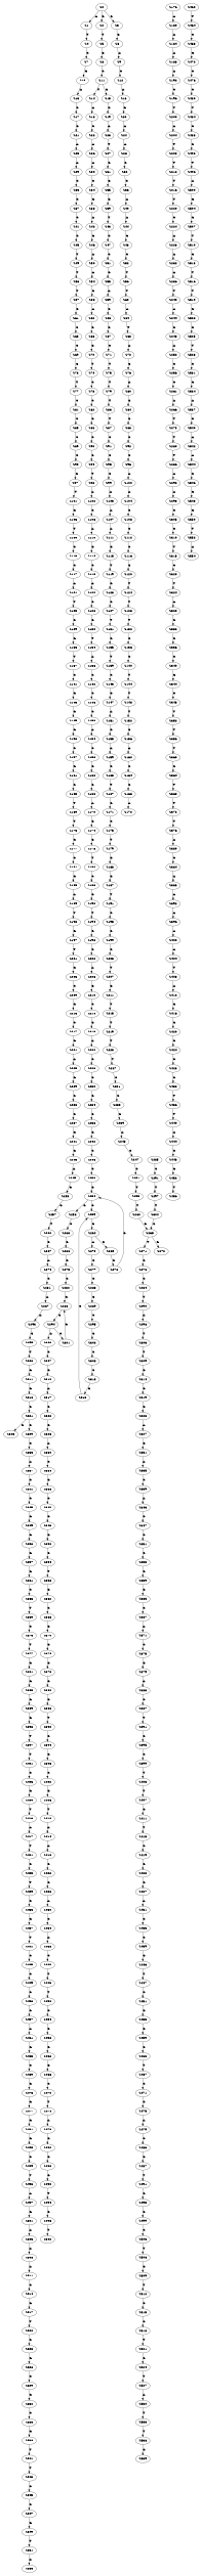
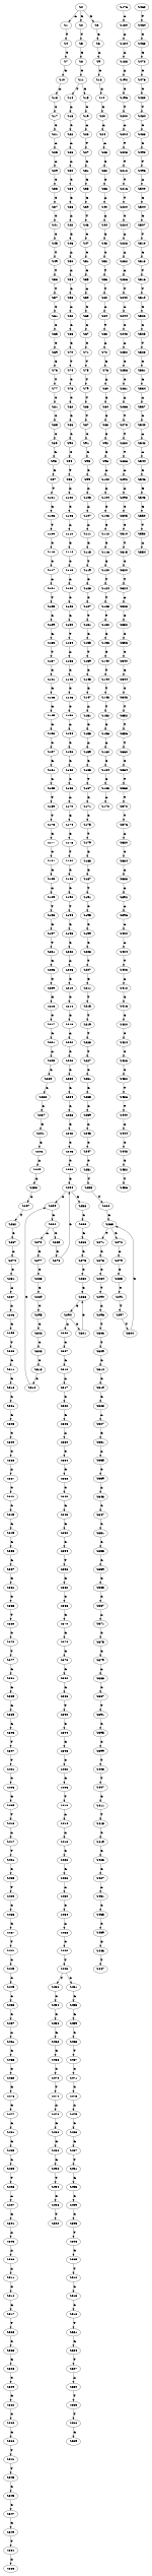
  strict digraph {
    S0
    S1
    S2
    S3
    S4
    S5
    S6
    S7
    S8
    S9
    S10
    S11
    S12
    S13
    S14
    S15
    S16
    S17
    S18
    S19
    S20
    S21
    S22
    S23
    S24
    S25
    S26
    S27
    S28
    S29
    S30
    S31
    S32
    S33
    S34
    S35
    S36
    S37
    S38
    S39
    S40
    S41
    S42
    S43
    S44
    S45
    S46
    S47
    S48
    S49
    S50
    S51
    S52
    S53
    S54
    S55
    S56
    S57
    S58
    S59
    S60
    S61
    S62
    S63
    S64
    S65
    S66
    S67
    S68
    S69
    S70
    S71
    S72
    S73
    S74
    S75
    S76
    S77
    S78
    S79
    S80
    S81
    S82
    S83
    S84
    S85
    S86
    S87
    S88
    S89
    S90
    S91
    S92
    S93
    S94
    S95
    S96
    S97
    S98
    S99
    S100
    S101
    S102
    S103
    S104
    S105
    S106
    S107
    S108
    S109
    S110
    S111
    S112
    S113
    S114
    S115
    S116
    S117
    S118
    S119
    S120
    S121
    S122
    S123
    S124
    S125
    S126
    S127
    S128
    S129
    S130
    S131
    S132
    S133
    S134
    S135
    S136
    S137
    S138
    S139
    S140
    S141
    S142
    S143
    S144
    S145
    S146
    S147
    S148
    S149
    S150
    S151
    S152
    S153
    S154
    S155
    S156
    S157
    S158
    S159
    S160
    S161
    S162
    S163
    S164
    S165
    S166
    S167
    S168
    S169
    S170
    S171
    S172
    S173
    S174
    S175
    S177
    S178
    S179
    S176
    S180
    S181
    S182
    S183
    S184
    S185
    S186
    S187
    S188
    S189
    S190
    S191
    S192
    S193
    S194
    S195
    S196
    S197
    S198
    S199
    S200
    S201
    S202
    S203
    S204
    S205
    S206
    S207
    S208
    S209
    S210
    S211
    S212
    S213
    S214
    S215
    S216
    S217
    S218
    S219
    S220
    S221
    S222
    S223
    S224
    S225
    S226
    S227
    S228
    S229
    S230
    S231
    S232
    S233
    S234
    S235
    S236
    S237
    S238
    S239
    S240
    S241
    S242
    S243
    S244
    S245
    S246
    S247
    S248
    S249
    S250
    S251
    S252
    S253
    S254
    S255
    S256
    S257
    S258
    S259
    S260
    S261
    S262
    S263
    S264
    S265
    S266
    S267
    S268
    S269
    S270
    S271
    S272
    S273
    S274
    S275
    S276
    S277
    S278
+   S279
    S280
    S281
    S282
    S283
    S284
    S285
    S286
    S287
    S288
    S289
    S290
    S291
    S292
    S293
    S294
    S295
    S296
    S297
    S298
    S299
    S300
    S301
    S302
    S303
    S304
    S305
    S306
    S307
    S308
    S309
    S310
    S311
    S312
    S313
    S314
    S315
    S316
    S317
    S318
    S319
    S320
    S321
    S322
    S323
    S324
    S325
    S326
    S327
    S328
    S329
    S330
    S331
    S332
    S333
    S334
    S335
    S336
    S337
    S338
    S339
    S340
    S341
    S342
    S343
    S344
    S345
    S346
    S347
    S348
    S349
    S350
    S351
    S352
    S353
    S354
    S355
    S356
    S357
    S358
    S359
    S360
    S361
    S362
    S363
    S364
    S365
    S366
    S367
    S368
    S369
    S370
    S371
    S372
    S373
    S374
    S375
    S376
    S377
    S378
    S379
    S380
    S381
    S382
    S383
    S384
    S385
    S386
    S387
    S388
    S389
    S390
    S391
    S392
    S393
    S394
    S395
    S396
    S397
    S398
    S399
    S400
    S401
    S402
    S403
    S404
    S405
    S406
    S407
    S408
    S409
    S410
    S411
    S412
    S413
    S414
    S415
    S416
    S417
    S418
    S419
    S420
    S421
    S422
    S423
    S424
    S425
    S426
    S427
    S428
    S429
    S430
    S431
    S432
    S433
    S434
    S435
    S436
    S437
    S438
    S439
    S440
    S441
    S442
    S443
    S444
    S445
    S446
    S447
    S448
    S449
    S450
    S451
    S452
    S453
    S454
    S455
    S456
    S457
    S458
    S459
    S461
    S462
    S463
    S460
    S464
    S465
    S466
    S467
    S468
    S469
    S470
    S471
    S472
    S473
    S474
    S475
    S476
    S477
    S478
    S479
    S480
    S481
    S482
    S483
    S484
    S485
    S486
    S487
    S488
    S489
    S490
    S491
    S492
    S493
    S494
    S495
    S496
    S497
    S498
    S499
    S500
    S501
    S502
    S503
    S504
    S505
    S506
    S507
    S508
    S509
    S510
    S511
    S512
    S513
    S514
    S515
    S516
    S517
    S518
    S519
    S520
    S521
    S522
    S523
    S524
    S525
    S526
    S527
    S528
    S529
    S530
    S531
    S532
    S533
    S534
    S535
    S536
    S537
    S538
    S539
    S540
    S541
    S542
    S543
    S544
    S545
    S546
    S547
    S548
    S549
    S550
    S551
    S552
    S553
    S554
    S0 -> S1 [label=A]
    S0 -> S2 [label=G]
    S0 -> S3 [label=C]
    S1 -> S4 [label=T]
    S2 -> S5 [label=T]
    S3 -> S6 [label=G]
    S4 -> S7 [label=C]
    S5 -> S8 [label=G]
    S6 -> S9 [label=A]
    S7 -> S10 [label=G]
    S8 -> S11 [label=C]
    S9 -> S12 [label=C]
    S10 -> S13 [label=A]
    S11 -> S14 [label=T]
    S11 -> S15 [label=G]
    S12 -> S16 [label=A]
    S13 -> S17 [label=C]
    S14 -> S18 [label=A]
    S15 -> S19 [label=C]
    S16 -> S20 [label=G]
    S17 -> S21 [label=G]
    S18 -> S22 [label=C]
    S19 -> S23 [label=A]
    S20 -> S24 [label=A]
    S21 -> S25 [label=A]
    S22 -> S26 [label=A]
    S23 -> S27 [label=T]
    S24 -> S28 [label=A]
    S25 -> S29 [label=A]
    S26 -> S30 [label=A]
    S27 -> S31 [label=G]
    S28 -> S32 [label=C]
    S29 -> S33 [label=C]
    S30 -> S34 [label=C]
    S31 -> S35 [label=G]
    S32 -> S36 [label=C]
    S33 -> S37 [label=C]
    S34 -> S38 [label=G]
    S35 -> S39 [label=G]
    S36 -> S40 [label=A]
    S37 -> S41 [label=C]
    S38 -> S42 [label=A]
    S39 -> S43 [label=T]
    S40 -> S44 [label=A]
    S41 -> S45 [label=C]
    S42 -> S46 [label=G]
    S43 -> S47 [label=C]
    S44 -> S48 [label=G]
    S45 -> S49 [label=T]
    S46 -> S50 [label=A]
    S47 -> S51 [label=C]
    S48 -> S52 [label=C]
    S49 -> S53 [label=T]
    S50 -> S54 [label=A]
    S51 -> S55 [label=G]
    S52 -> S56 [label=T]
    S53 -> S57 [label=T]
    S54 -> S58 [label=G]
    S55 -> S59 [label=A]
    S56 -> S60 [label=T]
    S57 -> S61 [label=C]
    S58 -> S62 [label=A]
    S59 -> S63 [label=C]
    S60 -> S64 [label=A]
    S61 -> S65 [label=C]
    S62 -> S66 [label=G]
    S63 -> S67 [label=C]
    S64 -> S68 [label=T]
    S65 -> S69 [label=C]
    S66 -> S70 [label=G]
    S67 -> S71 [label=C]
    S68 -> S72 [label=A]
    S69 -> S73 [label=G]
    S70 -> S74 [label=T]
    S71 -> S75 [label=T]
    S72 -> S76 [label=G]
    S73 -> S77 [label=T]
    S74 -> S78 [label=C]
    S75 -> S79 [label=T]
    S76 -> S80 [label=A]
    S77 -> S81 [label=C]
    S78 -> S82 [label=C]
    S79 -> S83 [label=T]
    S80 -> S84 [label=G]
    S81 -> S85 [label=C]
    S82 -> S86 [label=G]
    S83 -> S87 [label=T]
    S84 -> S88 [label=G]
    S85 -> S89 [label=C]
    S86 -> S90 [label=C]
    S87 -> S91 [label=C]
    S88 -> S92 [label=C]
    S89 -> S93 [label=G]
    S90 -> S94 [label=C]
    S91 -> S95 [label=C]
    S92 -> S96 [label=G]
    S93 -> S97 [label=G]
    S94 -> S98 [label=T]
    S95 -> S99 [label=C]
    S96 -> S100 [label=A]
    S97 -> S101 [label=T]
    S98 -> S102 [label=A]
    S99 -> S103 [label=A]
    S100 -> S104 [label=A]
    S101 -> S105 [label=G]
    S102 -> S106 [label=C]
    S103 -> S107 [label=A]
    S104 -> S108 [label=C]
    S105 -> S109 [label=T]
    S106 -> S110 [label=A]
    S107 -> S111 [label=A]
    S108 -> S112 [label=C]
    S109 -> S113 [label=C]
    S110 -> S114 [label=G]
    S111 -> S115 [label=G]
    S112 -> S116 [label=C]
    S113 -> S117 [label=C]
    S114 -> S118 [label=C]
    S115 -> S119 [label=T]
    S116 -> S120 [label=G]
    S117 -> S121 [label=A]
    S118 -> S122 [label=A]
    S119 -> S123 [label=G]
    S120 -> S124 [label=T]
    S121 -> S125 [label=T]
    S122 -> S126 [label=C]
    S123 -> S127 [label=C]
    S124 -> S128 [label=T]
    S125 -> S129 [label=C]
    S126 -> S130 [label=G]
    S127 -> S131 [label=T]
    S128 -> S132 [label=T]
    S129 -> S133 [label=G]
    S130 -> S134 [label=T]
    S131 -> S135 [label=G]
    S132 -> S136 [label=G]
    S133 -> S137 [label=T]
    S134 -> S138 [label=A]
    S135 -> S139 [label=T]
    S136 -> S140 [label=C]
    S137 -> S141 [label=C]
    S138 -> S142 [label=C]
    S139 -> S143 [label=C]
    S140 -> S144 [label=T]
    S141 -> S145 [label=G]
    S142 -> S146 [label=C]
    S143 -> S147 [label=G]
    S144 -> S148 [label=T]
    S145 -> S149 [label=G]
    S146 -> S150 [label=C]
    S147 -> S151 [label=A]
    S148 -> S152 [label=T]
    S149 -> S153 [label=G]
    S150 -> S154 [label=A]
    S151 -> S155 [label=G]
    S152 -> S156 [label=G]
    S153 -> S157 [label=C]
    S154 -> S158 [label=C]
    S155 -> S159 [label=A]
    S156 -> S160 [label=A]
    S157 -> S161 [label=G]
    S158 -> S162 [label=G]
    S159 -> S163 [label=C]
    S160 -> S164 [label=C]
    S161 -> S165 [label=C]
    S162 -> S166 [label=C]
    S163 -> S167 [label=T]
    S164 -> S168 [label=G]
    S165 -> S169 [label=T]
    S166 -> S170 [label=A]
    S167 -> S171 [label=G]
    S168 -> S172 [label=A]
    S169 -> S173 [label=T]
    S170 -> S174 [label=G]
    S171 -> S175 [label=C]
    S173 -> S177 [label=G]
    S174 -> S178 [label=G]
    S175 -> S179 [label=T]
    S177 -> S181 [label=C]
    S178 -> S182 [label=T]
    S179 -> S183 [label=G]
    S176 -> S180 [label=A]
    S180 -> S184 [label=A]
    S181 -> S185 [label=G]
    S182 -> S186 [label=C]
    S183 -> S187 [label=G]
    S184 -> S188 [label=A]
    S185 -> S189 [label=A]
    S186 -> S190 [label=G]
    S187 -> S191 [label=T]
    S188 -> S192 [label=A]
    S189 -> S193 [label=T]
    S190 -> S194 [label=T]
    S191 -> S195 [label=C]
    S192 -> S196 [label=C]
    S193 -> S197 [label=G]
    S194 -> S198 [label=G]
    S195 -> S199 [label=C]
    S196 -> S200 [label=T]
    S197 -> S201 [label=T]
    S198 -> S202 [label=C]
    S199 -> S203 [label=C]
    S200 -> S204 [label=A]
    S201 -> S205 [label=G]
    S202 -> S206 [label=A]
    S203 -> S207 [label=T]
    S204 -> S208 [label=T]
    S205 -> S209 [label=C]
    S206 -> S210 [label=G]
    S207 -> S211 [label=G]
    S208 -> S212 [label=T]
    S209 -> S213 [label=G]
    S210 -> S214 [label=C]
    S211 -> S215 [label=T]
    S212 -> S216 [label=T]
    S213 -> S217 [label=C]
    S214 -> S218 [label=G]
    S215 -> S219 [label=T]
    S216 -> S220 [label=T]
    S217 -> S221 [label=G]
    S218 -> S222 [label=A]
    S219 -> S223 [label=T]
    S220 -> S224 [label=C]
    S221 -> S225 [label=A]
    S222 -> S226 [label=C]
    S223 -> S227 [label=T]
    S224 -> S228 [label=A]
    S225 -> S229 [label=G]
    S226 -> S230 [label=C]
    S227 -> S231 [label=C]
    S228 -> S232 [label=A]
    S229 -> S233 [label=C]
    S230 -> S234 [label=G]
    S231 -> S235 [label=G]
    S232 -> S236 [label=A]
    S233 -> S237 [label=C]
    S234 -> S238 [label=C]
    S235 -> S239 [label=G]
    S236 -> S240 [label=T]
    S237 -> S241 [label=G]
    S238 -> S242 [label=G]
    S239 -> S243 [label=A]
    S240 -> S244 [label=A]
    S241 -> S245 [label=G]
    S242 -> S246 [label=C]
    S243 -> S247 [label=C]
    S244 -> S248 [label=C]
    S245 -> S249 [label=A]
    S246 -> S250 [label=C]
    S247 -> S251 [label=C]
    S248 -> S252 [label=A]
    S249 -> S253 [label=G]
    S250 -> S254 [label=G]
    S251 -> S255 [label=T]
    S252 -> S256 [label=C]
    S253 -> S257 [label=G]
    S254 -> S258 [label=G]
    S254 -> S259 [label=C]
    S255 -> S260 [label=T]
    S256 -> S261 [label=C]
    S257 -> S262 [label=T]
    S258 -> S263 [label=C]
    S259 -> S264 [label=G]
    S260 -> S265 [label=G]
    S261 -> S266 [label=A]
    S262 -> S267 [label=C]
    S263 -> S268 [label=G]
    S264 -> S269 [label=C]
    S264 -> S270 [label=A]
    S265 -> S271 [label=T]
    S265 -> S272 [label=G]
    S266 -> S273 [label=T]
    S267 -> S274 [label=A]
    S268 -> S275 [label=G]
    S269 -> S276 [label=C]
    S270 -> S277 [label=G]
    S271 -> S278 [label=C]
+   S272 -> S279 [label=A]
    S273 -> S280 [label=T]
    S274 -> S281 [label=C]
    S275 -> S282 [label=C]
    S276 -> S254 [label=G]
    S277 -> S283 [label=C]
    S278 -> S284 [label=C]
+   S279 -> S285 [label=C]
    S280 -> S286 [label=T]
    S281 -> S287 [label=A]
    S282 -> S288 [label=G]
    S283 -> S289 [label=G]
    S284 -> S290 [label=T]
    S285 -> S291 [label=C]
    S286 -> S292 [label=A]
    S287 -> S293 [label=A]
    S288 -> S294 [label=G]
    S289 -> S295 [label=C]
    S290 -> S296 [label=A]
    S291 -> S297 [label=T]
    S292 -> S298 [label=A]
    S293 -> S299 [label=G]
    S294 -> S300 [label=A]
    S294 -> S301 [label=C]
    S295 -> S302 [label=G]
    S296 -> S303 [label=T]
    S297 -> S304 [label=T]
    S298 -> S305 [label=C]
    S299 -> S306 [label=T]
    S300 -> S307 [label=C]
    S301 -> S288 [label=G]
    S302 -> S308 [label=C]
    S303 -> S309 [label=T]
    S304 -> S265 [label=G]
    S305 -> S310 [label=C]
    S306 -> S311 [label=G]
    S307 -> S312 [label=G]
    S308 -> S313 [label=C]
    S309 -> S314 [label=G]
    S310 -> S315 [label=T]
    S311 -> S316 [label=G]
    S312 -> S317 [label=A]
    S313 -> S318 [label=G]
    S314 -> S319 [label=G]
    S315 -> S320 [label=C]
    S316 -> S321 [label=C]
    S317 -> S322 [label=C]
    S318 -> S259 [label=C]
    S319 -> S323 [label=G]
    S320 -> S324 [label=T]
    S321 -> S325 [label=G]
    S322 -> S326 [label=G]
    S323 -> S327 [label=A]
    S324 -> S328 [label=A]
-   S321 -> S329 [label=C]
+   S325 -> S329 [label=C]
    S326 -> S330 [label=A]
    S327 -> S331 [label=G]
    S328 -> S332 [label=G]
    S329 -> S333 [label=C]
    S330 -> S334 [label=C]
    S331 -> S335 [label=A]
    S332 -> S336 [label=C]
    S333 -> S337 [label=A]
    S334 -> S338 [label=G]
    S335 -> S339 [label=C]
    S336 -> S340 [label=C]
    S337 -> S341 [label=C]
    S338 -> S342 [label=C]
    S339 -> S343 [label=A]
    S340 -> S344 [label=G]
    S341 -> S345 [label=C]
    S342 -> S346 [label=G]
    S343 -> S347 [label=C]
    S344 -> S348 [label=C]
    S345 -> S349 [label=G]
    S346 -> S350 [label=G]
    S347 -> S351 [label=C]
    S348 -> S352 [label=T]
    S349 -> S353 [label=G]
    S350 -> S354 [label=C]
    S351 -> S355 [label=C]
    S352 -> S356 [label=T]
    S353 -> S357 [label=G]
    S354 -> S358 [label=T]
    S355 -> S359 [label=G]
    S356 -> S360 [label=T]
    S357 -> S361 [label=G]
    S358 -> S362 [label=G]
    S359 -> S363 [label=G]
    S360 -> S364 [label=G]
    S361 -> S365 [label=C]
    S362 -> S366 [label=C]
    S363 -> S367 [label=C]
    S364 -> S368 [label=T]
    S365 -> S369 [label=T]
    S366 -> S370 [label=G]
    S367 -> S371 [label=A]
    S368 -> S372 [label=T]
    S369 -> S373 [label=C]
    S370 -> S374 [label=G]
    S371 -> S375 [label=C]
    S372 -> S376 [label=T]
    S373 -> S377 [label=T]
    S374 -> S378 [label=G]
    S375 -> S379 [label=G]
    S376 -> S380 [label=A]
    S377 -> S381 [label=G]
    S378 -> S382 [label=G]
    S379 -> S383 [label=A]
    S380 -> S384 [label=C]
    S381 -> S385 [label=G]
    S382 -> S386 [label=G]
    S383 -> S387 [label=C]
    S384 -> S388 [label=A]
    S385 -> S389 [label=G]
    S386 -> S390 [label=T]
    S387 -> S391 [label=T]
    S388 -> S392 [label=A]
    S389 -> S393 [label=G]
    S390 -> S394 [label=C]
    S391 -> S395 [label=C]
    S392 -> S396 [label=A]
    S393 -> S397 [label=T]
    S394 -> S398 [label=G]
    S395 -> S399 [label=C]
    S396 -> S400 [label=A]
    S397 -> S401 [label=T]
    S398 -> S402 [label=C]
    S399 -> S403 [label=T]
    S400 -> S404 [label=A]
    S401 -> S405 [label=C]
    S402 -> S406 [label=G]
    S403 -> S407 [label=T]
    S404 -> S408 [label=T]
    S405 -> S409 [label=G]
    S406 -> S410 [label=T]
    S407 -> S411 [label=G]
    S408 -> S412 [label=A]
    S409 -> S413 [label=T]
    S410 -> S414 [label=A]
    S411 -> S415 [label=T]
    S412 -> S416 [label=G]
    S413 -> S417 [label=A]
    S414 -> S418 [label=A]
    S415 -> S419 [label=C]
    S416 -> S420 [label=G]
    S417 -> S421 [label=T]
    S418 -> S422 [label=C]
    S419 -> S423 [label=G]
    S420 -> S424 [label=C]
    S421 -> S425 [label=C]
    S422 -> S426 [label=G]
    S423 -> S427 [label=G]
    S424 -> S428 [label=C]
    S425 -> S429 [label=T]
    S426 -> S430 [label=A]
    S427 -> S431 [label=A]
    S428 -> S432 [label=C]
    S429 -> S433 [label=C]
    S430 -> S434 [label=C]
    S431 -> S435 [label=C]
    S432 -> S436 [label=T]
    S433 -> S437 [label=G]
    S434 -> S438 [label=A]
    S435 -> S439 [label=C]
    S436 -> S440 [label=T]
    S437 -> S441 [label=T]
    S438 -> S442 [label=C]
    S439 -> S443 [label=G]
    S440 -> S444 [label=A]
    S441 -> S445 [label=C]
    S442 -> S446 [label=T]
    S443 -> S447 [label=T]
    S444 -> S448 [label=C]
    S445 -> S449 [label=C]
    S446 -> S450 [label=T]
-   S447 -> S451 [label=C]
+   S446 -> S451 [label=C]
    S448 -> S452 [label=G]
    S449 -> S453 [label=C]
    S450 -> S454 [label=C]
    S451 -> S455 [label=G]
    S452 -> S456 [label=T]
    S453 -> S457 [label=C]
    S454 -> S458 [label=C]
    S455 -> S459 [label=G]
    S457 -> S461 [label=A]
    S458 -> S462 [label=G]
    S459 -> S463 [label=C]
    S461 -> S465 [label=G]
    S462 -> S466 [label=G]
    S463 -> S467 [label=T]
    S460 -> S464 [label=T]
    S464 -> S468 [label=C]
    S465 -> S469 [label=C]
    S466 -> S470 [label=C]
    S467 -> S471 [label=C]
    S468 -> S472 [label=G]
    S469 -> S473 [label=G]
    S470 -> S474 [label=T]
    S471 -> S475 [label=C]
    S472 -> S476 [label=C]
    S473 -> S477 [label=G]
    S474 -> S478 [label=A]
    S475 -> S479 [label=A]
    S476 -> S480 [label=C]
    S477 -> S481 [label=G]
    S478 -> S482 [label=G]
    S479 -> S483 [label=C]
    S480 -> S484 [label=T]
    S481 -> S485 [label=G]
    S482 -> S486 [label=G]
    S483 -> S487 [label=G]
    S484 -> S488 [label=C]
    S485 -> S489 [label=C]
    S486 -> S490 [label=G]
    S487 -> S491 [label=T]
    S488 -> S492 [label=C]
    S489 -> S493 [label=T]
    S490 -> S494 [label=T]
    S491 -> S495 [label=G]
    S492 -> S496 [label=T]
    S493 -> S497 [label=A]
    S494 -> S498 [label=C]
    S495 -> S499 [label=C]
    S496 -> S500 [label=A]
    S497 -> S501 [label=G]
    S498 -> S502 [label=T]
    S499 -> S503 [label=C]
    S500 -> S504 [label=G]
    S501 -> S505 [label=A]
    S503 -> S506 [label=T]
    S504 -> S507 [label=G]
    S505 -> S508 [label=A]
    S506 -> S509 [label=G]
    S507 -> S510 [label=T]
    S508 -> S511 [label=A]
    S509 -> S512 [label=T]
    S510 -> S513 [label=G]
    S511 -> S514 [label=C]
    S512 -> S515 [label=C]
    S513 -> S516 [label=T]
    S514 -> S517 [label=G]
    S515 -> S518 [label=C]
    S516 -> S519 [label=T]
    S517 -> S520 [label=T]
    S518 -> S521 [label=T]
    S519 -> S522 [label=G]
    S520 -> S523 [label=C]
    S521 -> S524 [label=G]
    S522 -> S525 [label=C]
    S523 -> S526 [label=G]
    S524 -> S527 [label=T]
    S525 -> S528 [label=T]
    S526 -> S529 [label=C]
    S527 -> S530 [label=A]
    S528 -> S531 [label=C]
    S529 -> S532 [label=G]
    S530 -> S533 [label=T]
    S531 -> S534 [label=G]
    S532 -> S535 [label=C]
    S533 -> S536 [label=T]
    S534 -> S537 [label=A]
    S535 -> S538 [label=G]
    S536 -> S539 [label=G]
    S537 -> S540 [label=C]
    S538 -> S541 [label=T]
    S540 -> S542 [label=A]
    S541 -> S543 [label=T]
    S542 -> S544 [label=A]
    S543 -> S545 [label=C]
    S544 -> S546 [label=C]
    S545 -> S547 [label=C]
    S546 -> S548 [label=G]
    S547 -> S549 [label=G]
    S548 -> S550 [label=G]
    S549 -> S551 [label=T]
    S550 -> S552 [label=T]
    S551 -> S553 [label=A]
    S552 -> S554 [label=A]
  }
